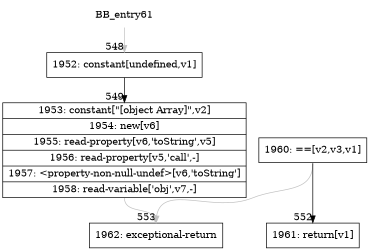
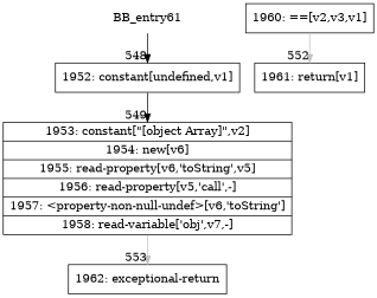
  digraph {
    rankdir=TD
    node [shape=record]
    edge [headport=n tailport=s]
    n1 [label=BB_entry61 shape=none]
    n2 [label="{1952: constant[undefined,v1]}"]
    n3 [label="{1953: constant[\"[object Array]\",v2]|1954: new[v6]|1955: read-property[v6,'toString',v5]|1956: read-property[v5,'call',-]|1957: \<property-non-null-undef\>[v6,'toString']|1958: read-variable['obj',v7,-]}"]
    n4 [label="{1962: exceptional-return}"]
    n5 [label="{1960: ==[v2,v3,v1]}"]
    n6 [label="{1961: return[v1]}"]
-   n1 -> n2 [headlabel="    548" color=gray]
+   n1 -> n2 [headlabel="    548"]
    n2 -> n3 [headlabel="      549"]
    n3 -> n4 [color=gray headlabel="      553"]
-   n5 -> n4 [color=gray]
-   n5 -> n6 [headlabel="      552"]
+   n5 -> n6 [headlabel="      552" color=gray]
  }
